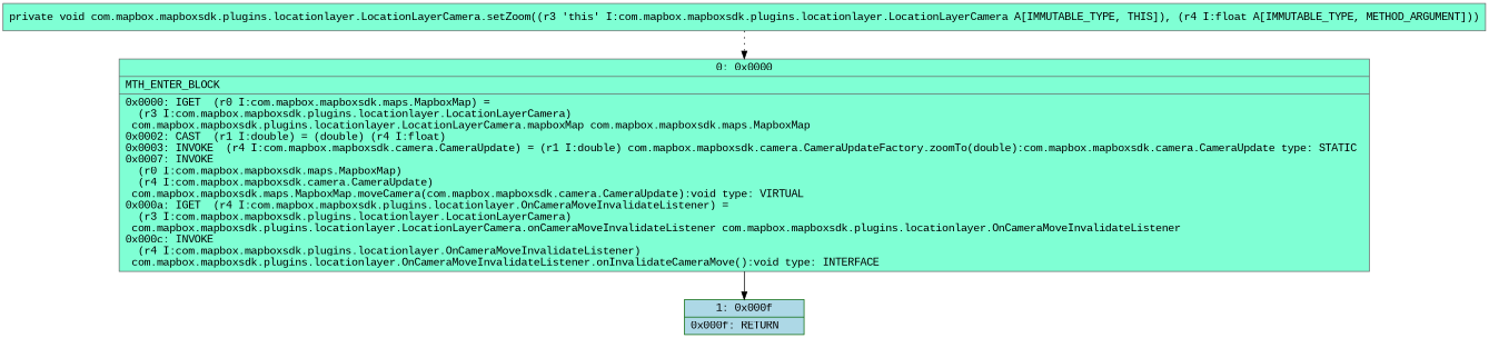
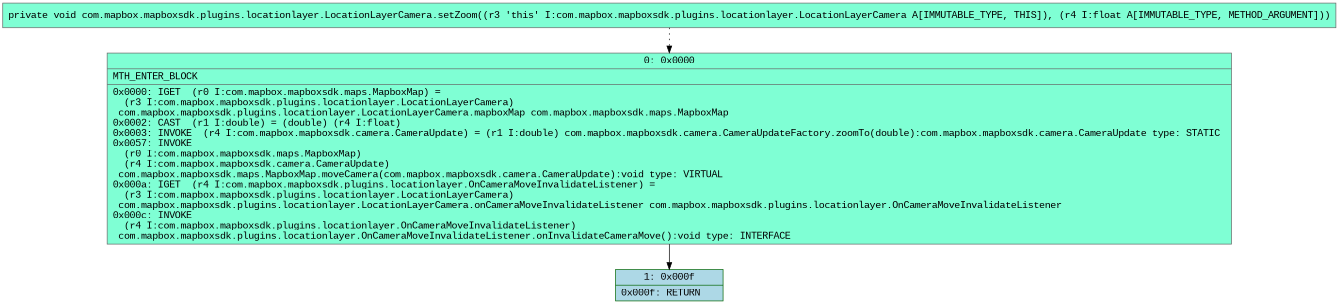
  digraph {
    fontname="Liberation Mono"
    node [shape=record style=filled fillcolor=aquamarine color=gray40 fontname="Liberation Mono"]
    edge [fontname="Liberation Mono"]
-   n1 [label="{0\:\ 0x0000|MTH_ENTER_BLOCK\l|0x0000: IGET  (r0 I:com.mapbox.mapboxsdk.maps.MapboxMap) = \l  (r3 I:com.mapbox.mapboxsdk.plugins.locationlayer.LocationLayerCamera)\l com.mapbox.mapboxsdk.plugins.locationlayer.LocationLayerCamera.mapboxMap com.mapbox.mapboxsdk.maps.MapboxMap \l0x0002: CAST  (r1 I:double) = (double) (r4 I:float) \l0x0003: INVOKE  (r4 I:com.mapbox.mapboxsdk.camera.CameraUpdate) = (r1 I:double) com.mapbox.mapboxsdk.camera.CameraUpdateFactory.zoomTo(double):com.mapbox.mapboxsdk.camera.CameraUpdate type: STATIC \l0x0007: INVOKE  \l  (r0 I:com.mapbox.mapboxsdk.maps.MapboxMap)\l  (r4 I:com.mapbox.mapboxsdk.camera.CameraUpdate)\l com.mapbox.mapboxsdk.maps.MapboxMap.moveCamera(com.mapbox.mapboxsdk.camera.CameraUpdate):void type: VIRTUAL \l0x000a: IGET  (r4 I:com.mapbox.mapboxsdk.plugins.locationlayer.OnCameraMoveInvalidateListener) = \l  (r3 I:com.mapbox.mapboxsdk.plugins.locationlayer.LocationLayerCamera)\l com.mapbox.mapboxsdk.plugins.locationlayer.LocationLayerCamera.onCameraMoveInvalidateListener com.mapbox.mapboxsdk.plugins.locationlayer.OnCameraMoveInvalidateListener \l0x000c: INVOKE  \l  (r4 I:com.mapbox.mapboxsdk.plugins.locationlayer.OnCameraMoveInvalidateListener)\l com.mapbox.mapboxsdk.plugins.locationlayer.OnCameraMoveInvalidateListener.onInvalidateCameraMove():void type: INTERFACE \l}"]
+   n1 [label="{0\:\ 0x0000|MTH_ENTER_BLOCK\l|0x0000: IGET  (r0 I:com.mapbox.mapboxsdk.maps.MapboxMap) = \l  (r3 I:com.mapbox.mapboxsdk.plugins.locationlayer.LocationLayerCamera)\l com.mapbox.mapboxsdk.plugins.locationlayer.LocationLayerCamera.mapboxMap com.mapbox.mapboxsdk.maps.MapboxMap \l0x0002: CAST  (r1 I:double) = (double) (r4 I:float) \l0x0003: INVOKE  (r4 I:com.mapbox.mapboxsdk.camera.CameraUpdate) = (r1 I:double) com.mapbox.mapboxsdk.camera.CameraUpdateFactory.zoomTo(double):com.mapbox.mapboxsdk.camera.CameraUpdate type: STATIC \l0x0057: INVOKE  \l  (r0 I:com.mapbox.mapboxsdk.maps.MapboxMap)\l  (r4 I:com.mapbox.mapboxsdk.camera.CameraUpdate)\l com.mapbox.mapboxsdk.maps.MapboxMap.moveCamera(com.mapbox.mapboxsdk.camera.CameraUpdate):void type: VIRTUAL \l0x000a: IGET  (r4 I:com.mapbox.mapboxsdk.plugins.locationlayer.OnCameraMoveInvalidateListener) = \l  (r3 I:com.mapbox.mapboxsdk.plugins.locationlayer.LocationLayerCamera)\l com.mapbox.mapboxsdk.plugins.locationlayer.LocationLayerCamera.onCameraMoveInvalidateListener com.mapbox.mapboxsdk.plugins.locationlayer.OnCameraMoveInvalidateListener \l0x000c: INVOKE  \l  (r4 I:com.mapbox.mapboxsdk.plugins.locationlayer.OnCameraMoveInvalidateListener)\l com.mapbox.mapboxsdk.plugins.locationlayer.OnCameraMoveInvalidateListener.onInvalidateCameraMove():void type: INTERFACE \l}"]
    n2 [label="{1\:\ 0x000f|0x000f: RETURN   \l}" fillcolor=lightblue color=darkgreen]
    n3 [label="{private void com.mapbox.mapboxsdk.plugins.locationlayer.LocationLayerCamera.setZoom((r3 'this' I:com.mapbox.mapboxsdk.plugins.locationlayer.LocationLayerCamera A[IMMUTABLE_TYPE, THIS]), (r4 I:float A[IMMUTABLE_TYPE, METHOD_ARGUMENT])) }"]
    n1 -> n2 [style=solid]
    n3 -> n1 [style=dotted]
  }
